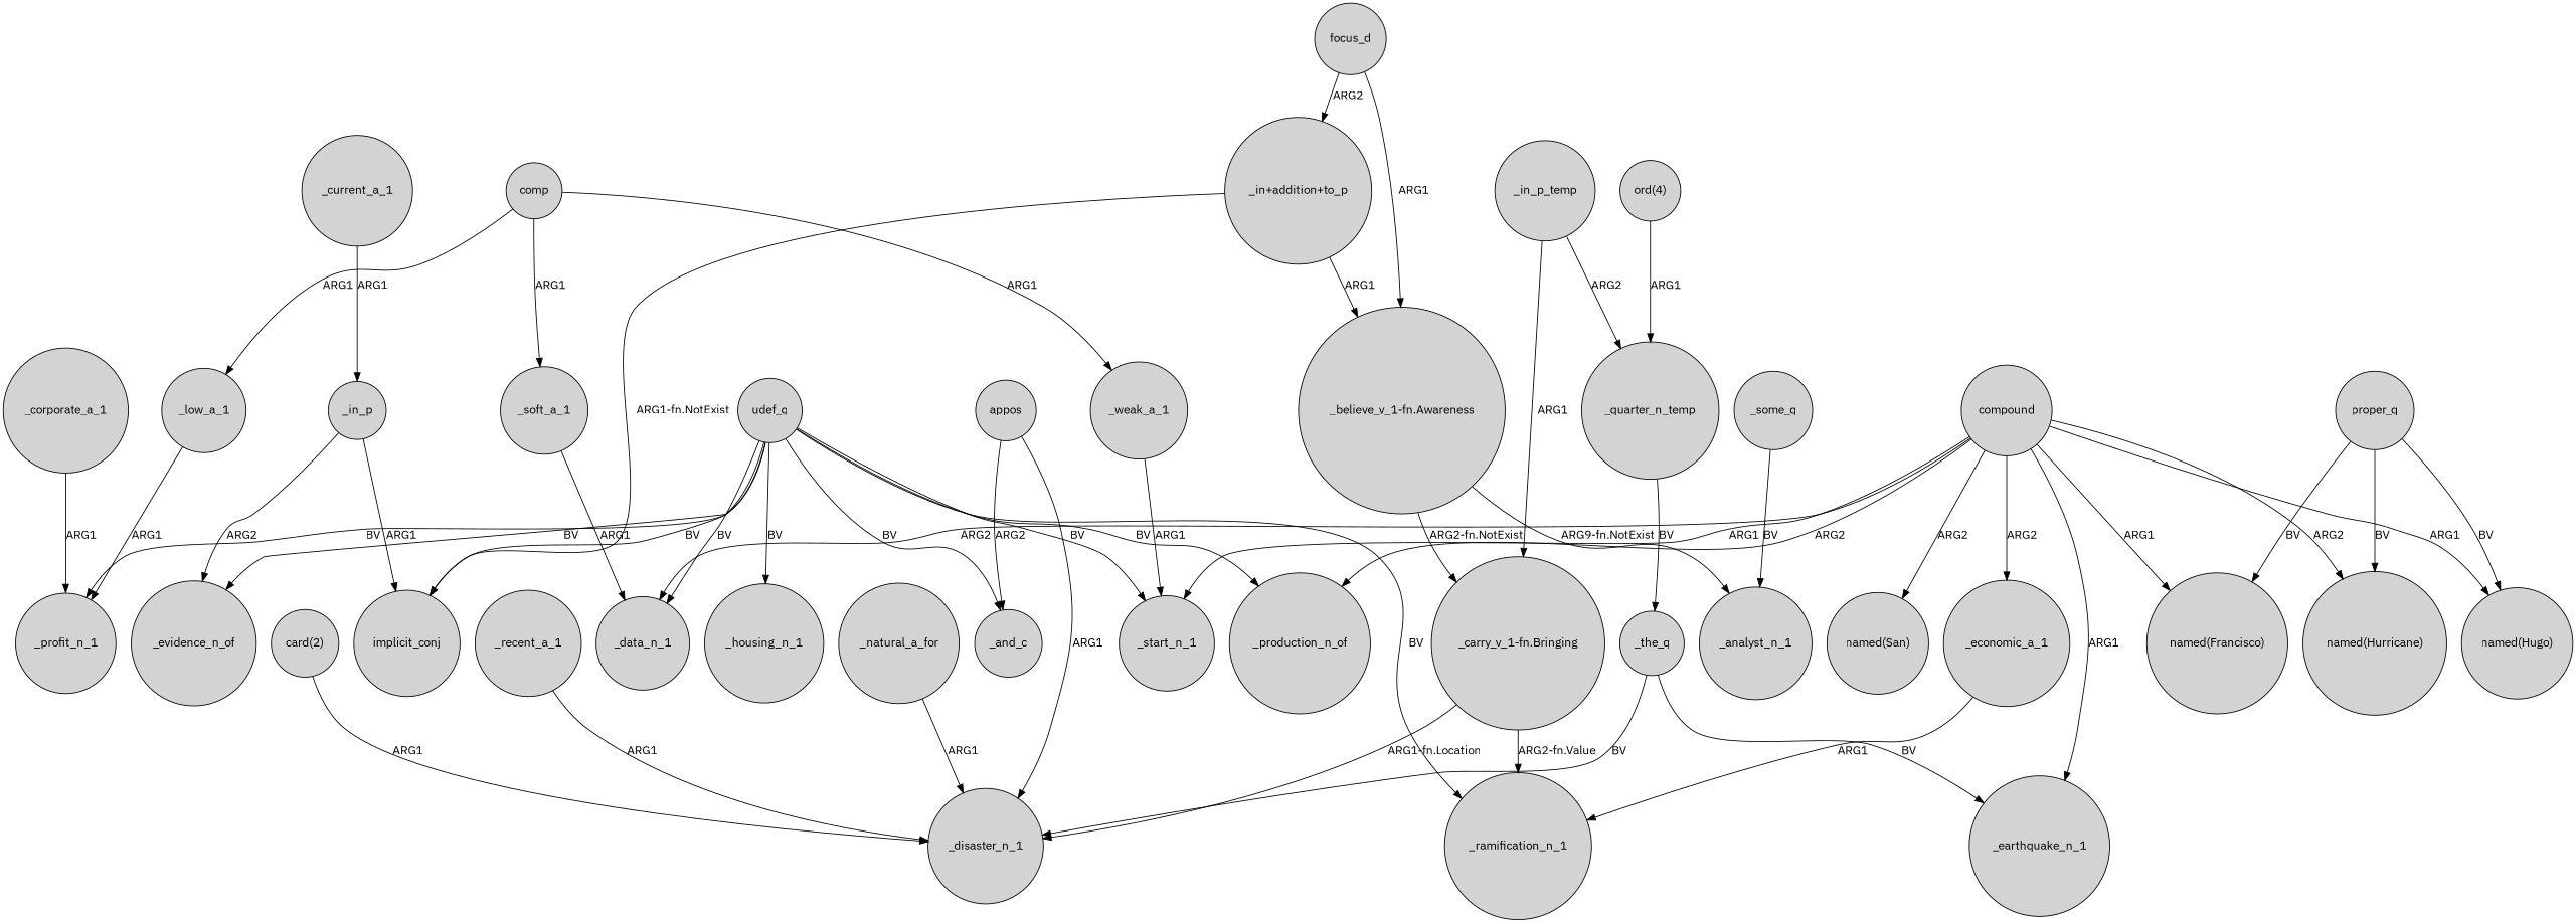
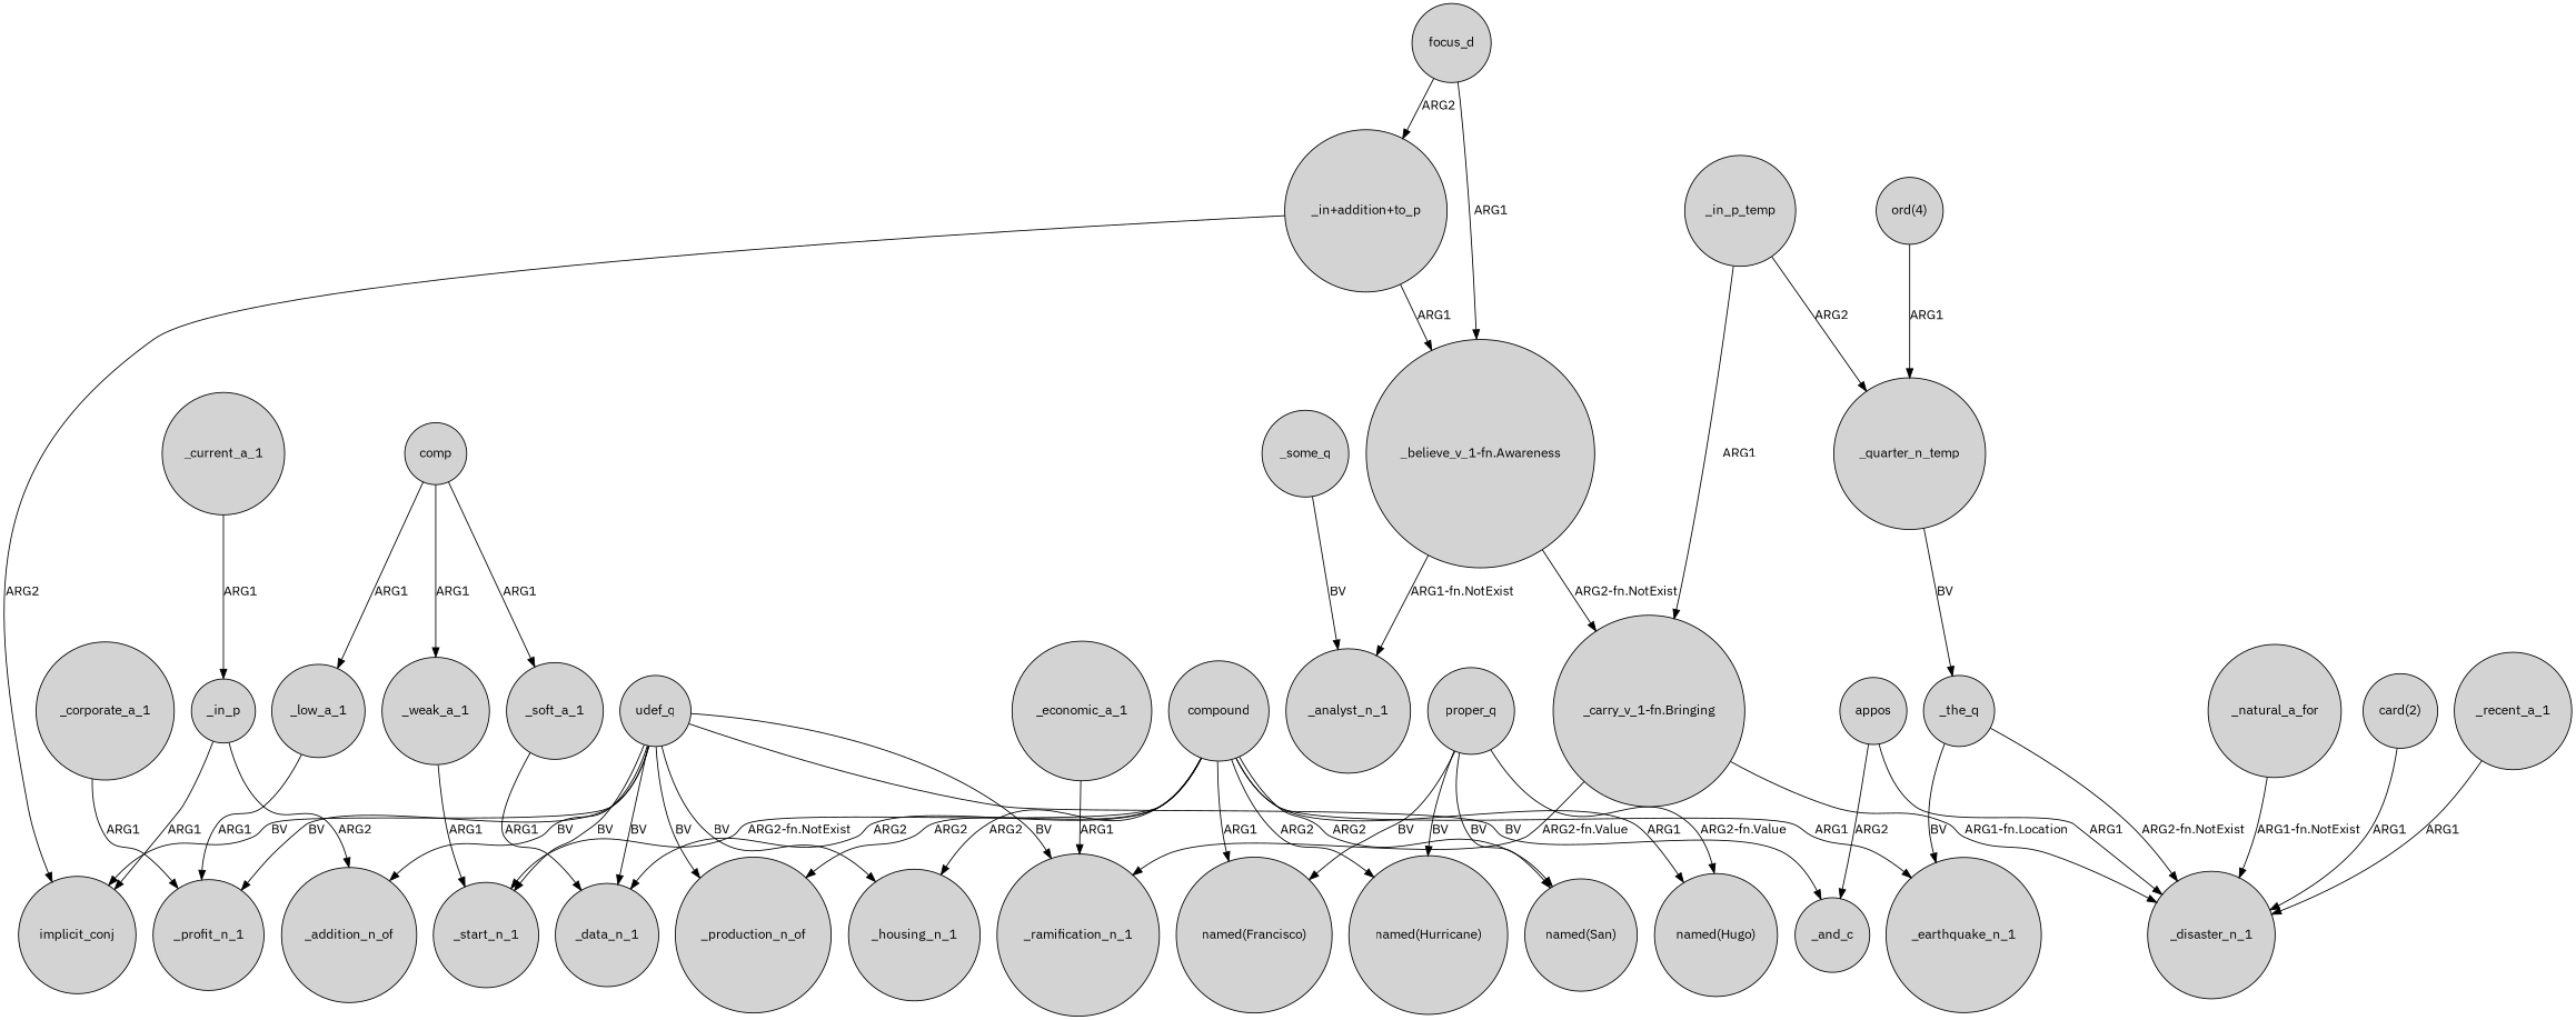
  digraph {
    fontname="IBM Plex Sans"
    node [fontname="IBM Plex Sans" shape=circle style=filled]
    edge [fontname="IBM Plex Sans"]
    udef_q
    _production_n_of
    _housing_n_1
    implicit_conj
-   _evidence_n_of
+   _evidence_n_of [label=_addition_n_of]
    _ramification_n_1
    _data_n_1
    _start_n_1
    _and_c
    _profit_n_1
    _the_q
    _earthquake_n_1
    _disaster_n_1
    _quarter_n_temp
    _recent_a_1
    comp
    _soft_a_1
    _low_a_1
    _weak_a_1
    proper_q
    "named(Francisco)"
    "named(San)"
    "named(Hugo)"
    "named(Hurricane)"
    compound
    "_in+addition+to_p"
    "_believe_v_1-fn.Awareness"
    "_carry_v_1-fn.Bringing"
    _analyst_n_1
    "ord(4)"
    _in_p
    _natural_a_for
    _economic_a_1
    "card(2)"
    _current_a_1
    _in_p_temp
    appos
    _some_q
    focus_d
    _corporate_a_1
    udef_q -> _production_n_of [label=BV]
    udef_q -> _housing_n_1 [label=BV]
    udef_q -> implicit_conj [label=BV]
    udef_q -> _evidence_n_of [label=BV]
    udef_q -> _ramification_n_1 [label=BV]
    udef_q -> _data_n_1 [label=BV]
    udef_q -> _start_n_1 [label=BV]
    udef_q -> _and_c [label=BV]
    udef_q -> _profit_n_1 [label=BV]
    _the_q -> _earthquake_n_1 [label=BV]
-   _the_q -> _disaster_n_1 [label=BV]
+   _the_q -> _disaster_n_1 [label="ARG2-fn.NotExist"]
    _quarter_n_temp -> _the_q [label=BV]
    _recent_a_1 -> _disaster_n_1 [label=ARG1]
    comp -> _soft_a_1 [label=ARG1]
    comp -> _low_a_1 [label=ARG1]
    comp -> _weak_a_1 [label=ARG1]
    _soft_a_1 -> _data_n_1 [label=ARG1]
    _low_a_1 -> _profit_n_1 [label=ARG1]
    _weak_a_1 -> _start_n_1 [label=ARG1]
    proper_q -> "named(Francisco)" [label=BV]
-   proper_q -> "named(Hugo)" [label=BV]
+   proper_q -> "named(San)" [label=BV]
+   proper_q -> "named(Hugo)" [label="ARG2-fn.Value"]
    proper_q -> "named(Hurricane)" [label=BV]
    compound -> _production_n_of [label=ARG2]
-   compound -> _economic_a_1 [label=ARG2]
+   compound -> _housing_n_1 [label=ARG2]
    compound -> _data_n_1 [label=ARG2]
-   compound -> _start_n_1 [label=ARG1]
+   compound -> _start_n_1 [label="ARG2-fn.NotExist"]
    compound -> _earthquake_n_1 [label=ARG1]
    compound -> "named(Francisco)" [label=ARG1]
    compound -> "named(San)" [label=ARG2]
    compound -> "named(Hugo)" [label=ARG1]
    compound -> "named(Hurricane)" [label=ARG2]
-   "_in+addition+to_p" -> implicit_conj [label="ARG1-fn.NotExist"]
+   "_in+addition+to_p" -> implicit_conj [label=ARG2]
    "_in+addition+to_p" -> "_believe_v_1-fn.Awareness" [label=ARG1]
    "_believe_v_1-fn.Awareness" -> "_carry_v_1-fn.Bringing" [label="ARG2-fn.NotExist"]
-   "_believe_v_1-fn.Awareness" -> _analyst_n_1 [label="ARG9-fn.NotExist"]
+   "_believe_v_1-fn.Awareness" -> _analyst_n_1 [label="ARG1-fn.NotExist"]
    "_carry_v_1-fn.Bringing" -> _ramification_n_1 [label="ARG2-fn.Value"]
    "_carry_v_1-fn.Bringing" -> _disaster_n_1 [label="ARG1-fn.Location"]
    "ord(4)" -> _quarter_n_temp [label=ARG1]
    _in_p -> implicit_conj [label=ARG1]
    _in_p -> _evidence_n_of [label=ARG2]
-   _natural_a_for -> _disaster_n_1 [label=ARG1]
+   _natural_a_for -> _disaster_n_1 [label="ARG1-fn.NotExist"]
    _economic_a_1 -> _ramification_n_1 [label=ARG1]
    "card(2)" -> _disaster_n_1 [label=ARG1]
    _current_a_1 -> _in_p [label=ARG1]
    _in_p_temp -> _quarter_n_temp [label=ARG2]
    _in_p_temp -> "_carry_v_1-fn.Bringing" [label=ARG1]
    appos -> _and_c [label=ARG2]
    appos -> _disaster_n_1 [label=ARG1]
    _some_q -> _analyst_n_1 [label=BV]
    focus_d -> "_in+addition+to_p" [label=ARG2]
    focus_d -> "_believe_v_1-fn.Awareness" [label=ARG1]
    _corporate_a_1 -> _profit_n_1 [label=ARG1]
  }
